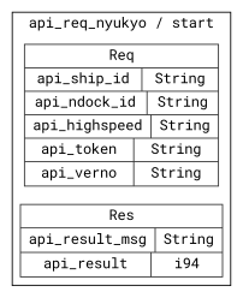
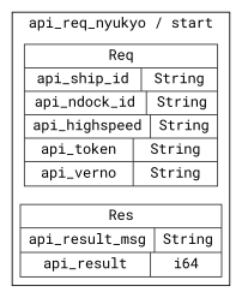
  digraph {
    rankdir=LR
    fontname="Roboto Mono"
    node [color=gray20 shape=record style=solid fontname="Roboto Mono"]
    n1 [label="<Req> Req  | { api_ship_id | <api_ship_id> String } | { api_ndock_id | <api_ndock_id> String } | { api_highspeed | <api_highspeed> String } | { api_token | <api_token> String } | { api_verno | <api_verno> String }"]
-   n2 [label="<Res> Res  | { api_result_msg | <api_result_msg> String } | { api_result | <api_result> i94 }"]
+   n2 [label="<Res> Res  | { api_result_msg | <api_result_msg> String } | { api_result | <api_result> i64 }"]
    subgraph cluster_1 {
      label="api_req_nyukyo / start"
      n1
      n2
    }
  }
